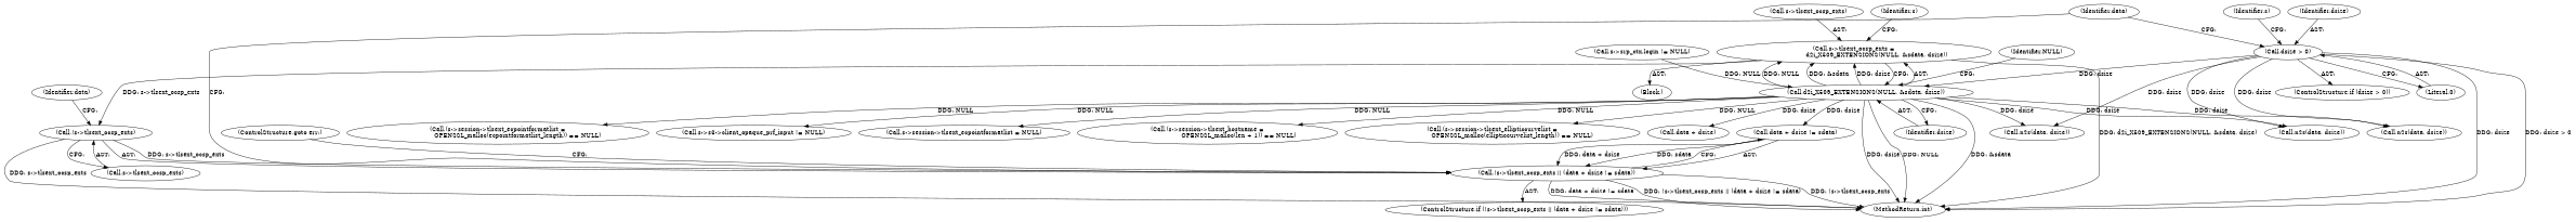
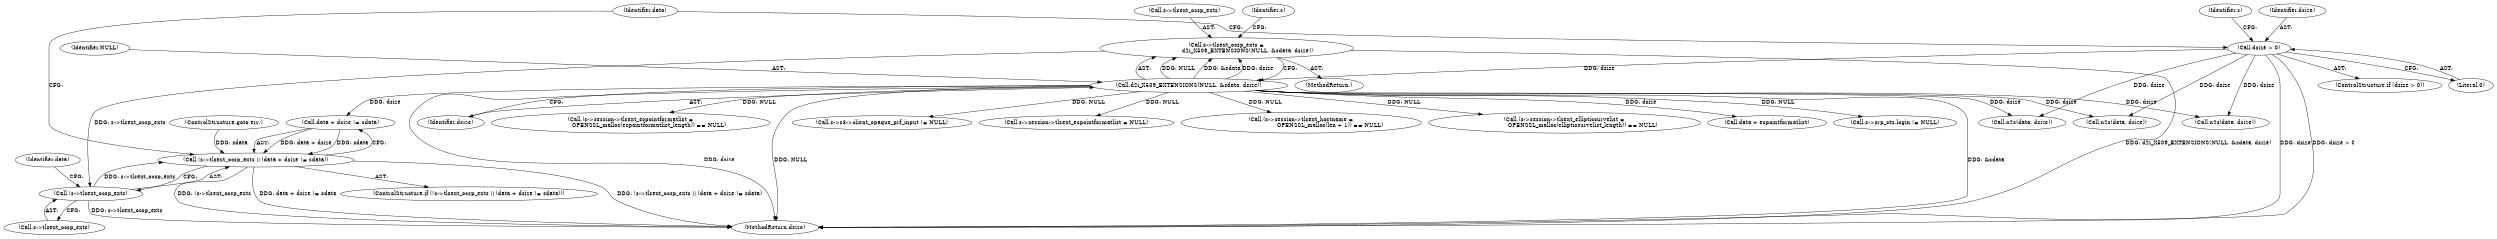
  digraph {
    n1 [label="(Call,s->tlsext_ocsp_exts =\n                        d2i_X509_EXTENSIONS(NULL, &sdata, dsize))"]
    n2 [label="(Call,d2i_X509_EXTENSIONS(NULL, &sdata, dsize))"]
    n3 [label="(Call,!s->tlsext_ocsp_exts)"]
-   n4 [label="(MethodReturn,int)"]
-   n5 [label="(Block,)"]
+   n4 [label="(MethodReturn,dsize)"]
+   n5 [label="(MethodReturn,)"]
    n6 [label="(Identifier,dsize)"]
    n7 [label="(Call,n2s(data, dsize))"]
    n8 [label="(Call,(s->session->tlsext_ecpointformatlist =\n                     OPENSSL_malloc(ecpointformatlist_length)) == NULL)"]
    n9 [label="(Call,n2s(data, dsize))"]
    n10 [label="(Call,n2s(data, dsize))"]
    n11 [label="(Call,s->s3->client_opaque_prf_input != NULL)"]
    n12 [label="(Call,s->session->tlsext_ecpointformatlist = NULL)"]
    n13 [label="(Call,(s->session->tlsext_hostname =\n                                 OPENSSL_malloc(len + 1)) == NULL)"]
    n14 [label="(Call,(s->session->tlsext_ellipticcurvelist =\n                     OPENSSL_malloc(ellipticcurvelist_length)) == NULL)"]
    n15 [label="(Call,data + dsize != sdata)"]
-   n16 [label="(Call,data + dsize)"]
+   n16 [label="(Call,data + ecpointformatlist)"]
    n17 [label="(Call,s->srp_ctx.login != NULL)"]
    n18 [label="(Call,!s->tlsext_ocsp_exts || (data + dsize != sdata))"]
    n19 [label="(Call,s->tlsext_ocsp_exts)"]
    n20 [label="(Call,dsize > 0)"]
    n21 [label="(ControlStructure,if (dsize > 0))"]
    n22 [label="(Literal,0)"]
    n23 [label="(ControlStructure,if (!s->tlsext_ocsp_exts || (data + dsize != sdata)))"]
    n24 [label="(Identifier,data)"]
    n25 [label="(Identifier,data)"]
    n26 [label="(Identifier,NULL)"]
    n27 [label="(Identifier,s)"]
    n28 [label="(ControlStructure,goto err;)"]
    n29 [label="(Call,s->tlsext_ocsp_exts)"]
    n30 [label="(Identifier,dsize)"]
    n31 [label="(Identifier,s)"]
    n1 -> n2 [label="CFG: "]
    n1 -> n3 [label="DDG: s->tlsext_ocsp_exts"]
    n1 -> n4 [label="DDG: d2i_X509_EXTENSIONS(NULL, &sdata, dsize)"]
    n1 -> n5 [label="AST: "]
    n2 -> n1 [label="AST: "]
    n2 -> n1 [label="DDG: NULL"]
    n2 -> n1 [label="DDG: &sdata"]
    n2 -> n1 [label="DDG: dsize"]
    n2 -> n4 [label="DDG: dsize"]
    n2 -> n4 [label="DDG: NULL"]
    n2 -> n4 [label="DDG: &sdata"]
    n2 -> n6 [label="CFG: "]
    n2 -> n7 [label="DDG: dsize"]
    n2 -> n8 [label="DDG: NULL"]
    n2 -> n9 [label="DDG: dsize"]
    n2 -> n10 [label="DDG: dsize"]
    n2 -> n11 [label="DDG: NULL"]
    n2 -> n12 [label="DDG: NULL"]
    n2 -> n13 [label="DDG: NULL"]
    n2 -> n14 [label="DDG: NULL"]
    n2 -> n15 [label="DDG: dsize"]
    n2 -> n16 [label="DDG: dsize"]
-   n17 -> n2 [label="DDG: NULL"]
+   n2 -> n17 [label="DDG: NULL"]
    n3 -> n4 [label="DDG: s->tlsext_ocsp_exts"]
    n3 -> n18 [label="AST: "]
    n3 -> n18 [label="DDG: s->tlsext_ocsp_exts"]
    n3 -> n19 [label="CFG: "]
    n6 -> n2 [label="AST: "]
    n15 -> n18 [label="AST: "]
    n15 -> n18 [label="DDG: data + dsize"]
    n15 -> n18 [label="DDG: sdata"]
+   n18 -> n3 [label="CFG: "]
    n18 -> n4 [label="DDG: data + dsize != sdata"]
    n18 -> n4 [label="DDG: !s->tlsext_ocsp_exts || (data + dsize != sdata)"]
    n18 -> n4 [label="DDG: !s->tlsext_ocsp_exts"]
    n18 -> n15 [label="CFG: "]
    n18 -> n23 [label="AST: "]
    n19 -> n3 [label="AST: "]
    n20 -> n2 [label="DDG: dsize"]
    n20 -> n4 [label="DDG: dsize > 0"]
    n20 -> n4 [label="DDG: dsize"]
    n20 -> n7 [label="DDG: dsize"]
    n20 -> n9 [label="DDG: dsize"]
    n20 -> n10 [label="DDG: dsize"]
    n20 -> n21 [label="AST: "]
    n20 -> n22 [label="CFG: "]
    n22 -> n20 [label="AST: "]
    n24 -> n18 [label="CFG: "]
    n24 -> n20 [label="CFG: "]
    n25 -> n3 [label="CFG: "]
-   n26 -> n2 [label="CFG: "]
+   n26 -> n2 [label="AST: "]
    n27 -> n20 [label="CFG: "]
-   n28 -> n18 [label="CFG: "]
+   n28 -> n18 [label="DDG: sdata"]
    n29 -> n1 [label="AST: "]
    n30 -> n20 [label="AST: "]
    n31 -> n1 [label="CFG: "]
  }
